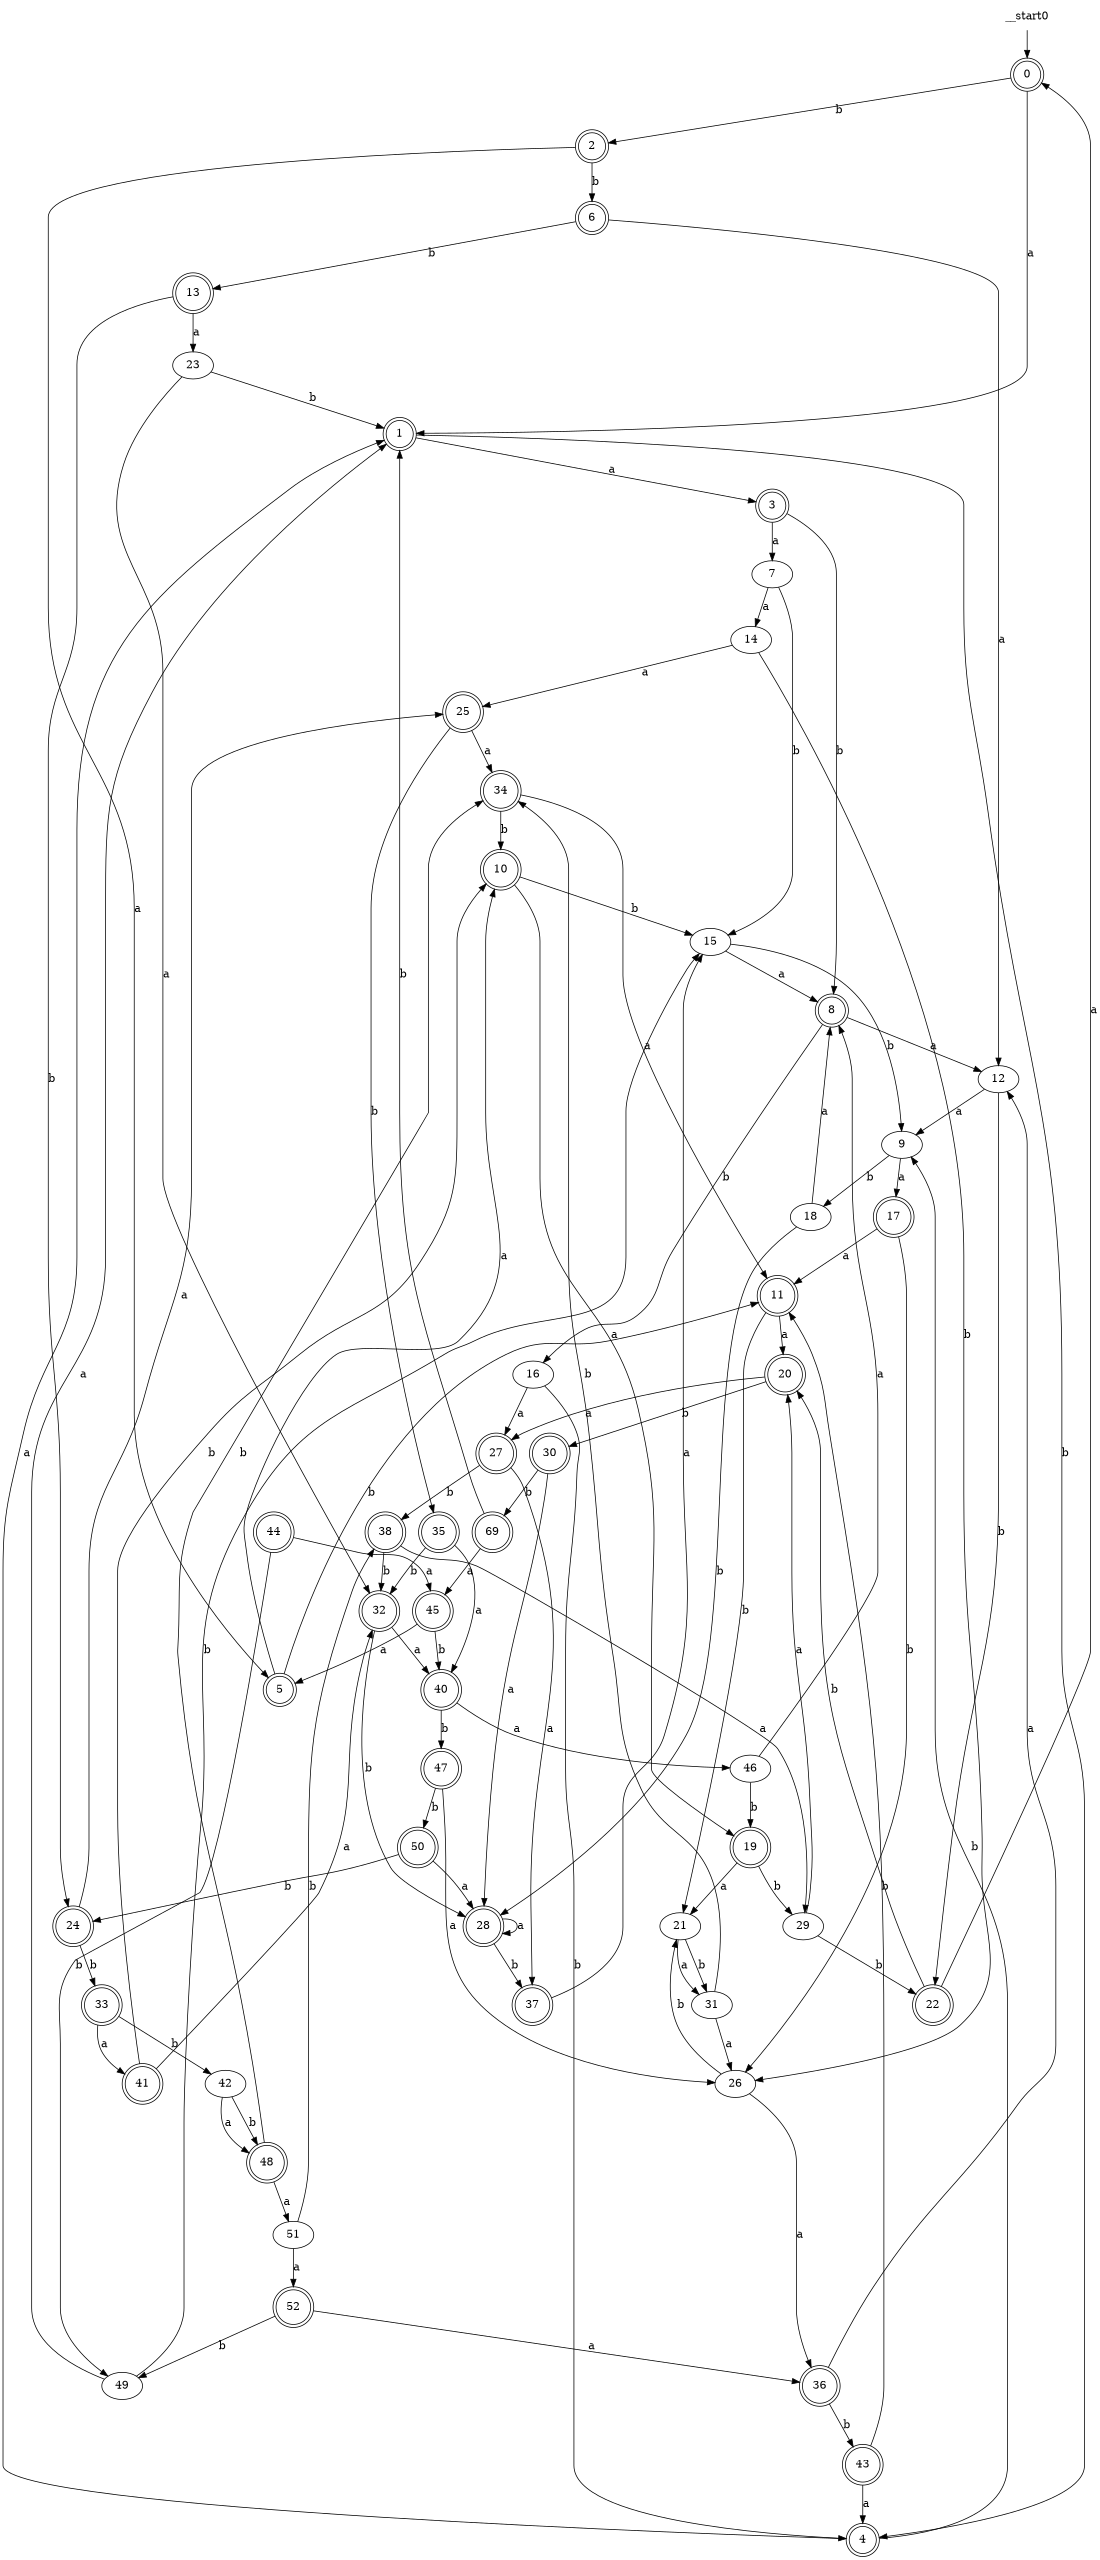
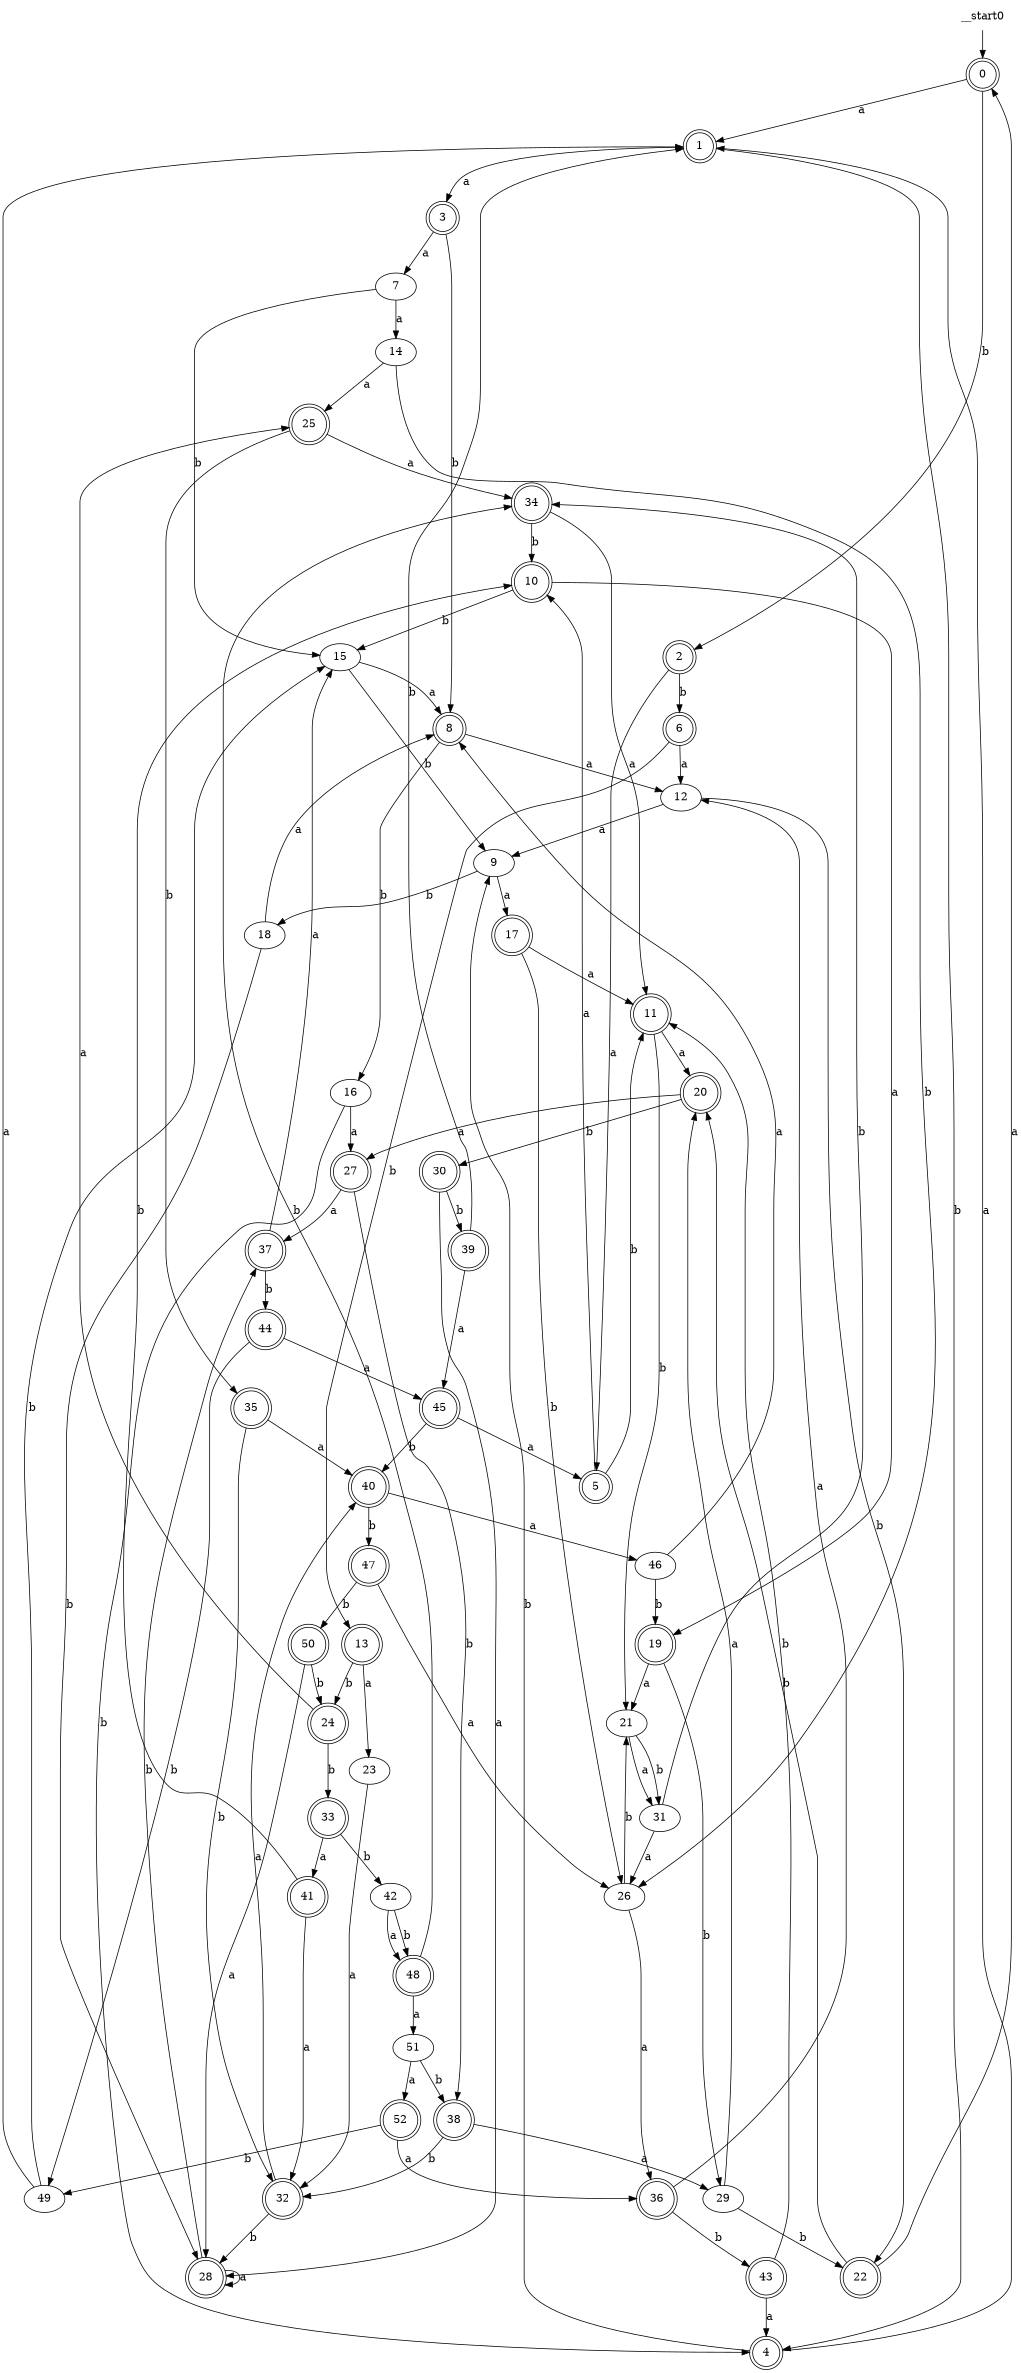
  digraph {
    node [shape=doublecircle]
    __start0 [shape=none]
    0
    1
    2
    3
    4
    5
    6
    7 [shape=""]
    8
    9 [shape=""]
    10
    11
    12 [shape=""]
    13
    14 [shape=""]
    15 [shape=""]
    16 [shape=""]
    17
    18 [shape=""]
    19
    20
    21 [shape=""]
    22
    23 [shape=""]
    24
    25
    26 [shape=""]
    27
    28
    29 [shape=""]
    30
    31 [shape=""]
    32
    33
    34
    35
    36
    37
    38
-   39 [label=69]
+   39
    40
    41
    42 [shape=ellipse]
    43
    44
    45
    46 [shape=""]
    47
    48
    49 [shape=""]
    50
    51 [shape=ellipse]
    52
    __start0 -> 0
    0 -> 1 [label=a]
    0 -> 2 [label=b]
    1 -> 3 [label=a]
    1 -> 4 [label=b]
    2 -> 5 [label=a]
    2 -> 6 [label=b]
    3 -> 7 [label=a]
    3 -> 8 [label=b]
    4 -> 1 [label=a]
    4 -> 9 [label=b]
    5 -> 10 [label=a]
    5 -> 11 [label=b]
    6 -> 12 [label=a]
    6 -> 13 [label=b]
    7 -> 14 [label=a]
    7 -> 15 [label=b]
    8 -> 12 [label=a]
    8 -> 16 [label=b]
    9 -> 17 [label=a]
    9 -> 18 [label=b]
    10 -> 15 [label=b]
    10 -> 19 [label=a]
    11 -> 20 [label=a]
    11 -> 21 [label=b]
    12 -> 9 [label=a]
    12 -> 22 [label=b]
    13 -> 23 [label=a]
    13 -> 24 [label=b]
    14 -> 25 [label=a]
    14 -> 26 [label=b]
    15 -> 8 [label=a]
    15 -> 9 [label=b]
    16 -> 4 [label=b]
    16 -> 27 [label=a]
    17 -> 11 [label=a]
    17 -> 26 [label=b]
    18 -> 8 [label=a]
    18 -> 28 [label=b]
    19 -> 21 [label=a]
    19 -> 29 [label=b]
    20 -> 27 [label=a]
    20 -> 30 [label=b]
    21 -> 31 [label=a]
    21 -> 31 [label=b]
    22 -> 0 [label=a]
    22 -> 20 [label=b]
-   23 -> 1 [label=b]
    23 -> 32 [label=a]
    24 -> 25 [label=a]
    24 -> 33 [label=b]
    25 -> 34 [label=a]
    25 -> 35 [label=b]
    26 -> 21 [label=b]
    26 -> 36 [label=a]
    27 -> 37 [label=a]
    27 -> 38 [label=b]
    28 -> 28 [label=a]
    28 -> 37 [label=b]
    29 -> 20 [label=a]
    29 -> 22 [label=b]
    30 -> 28 [label=a]
    30 -> 39 [label=b]
    31 -> 26 [label=a]
    31 -> 34 [label=b]
    32 -> 28 [label=b]
    32 -> 40 [label=a]
    33 -> 41 [label=a]
    33 -> 42 [label=b]
    34 -> 10 [label=b]
    34 -> 11 [label=a]
    35 -> 32 [label=b]
    35 -> 40 [label=a]
    36 -> 12 [label=a]
    36 -> 43 [label=b]
    37 -> 15 [label=a]
+   37 -> 44 [label=b]
    38 -> 29 [label=a]
    38 -> 32 [label=b]
    39 -> 1 [label=b]
    39 -> 45 [label=a]
    40 -> 46 [label=a]
    40 -> 47 [label=b]
    41 -> 10 [label=b]
    41 -> 32 [label=a]
    42 -> 48 [label=a]
    42 -> 48 [label=b]
    43 -> 4 [label=a]
    43 -> 11 [label=b]
    44 -> 45 [label=a]
    44 -> 49 [label=b]
    45 -> 5 [label=a]
    45 -> 40 [label=b]
    46 -> 8 [label=a]
    46 -> 19 [label=b]
    47 -> 26 [label=a]
    47 -> 50 [label=b]
    48 -> 34 [label=b]
    48 -> 51 [label=a]
    49 -> 1 [label=a]
    49 -> 15 [label=b]
    50 -> 24 [label=b]
    50 -> 28 [label=a]
    51 -> 38 [label=b]
    51 -> 52 [label=a]
    52 -> 36 [label=a]
    52 -> 49 [label=b]
  }
